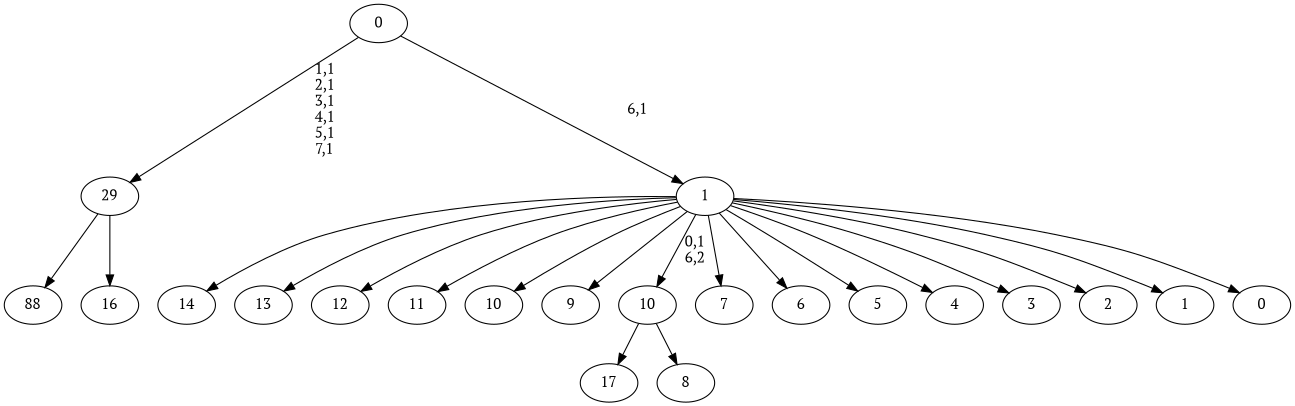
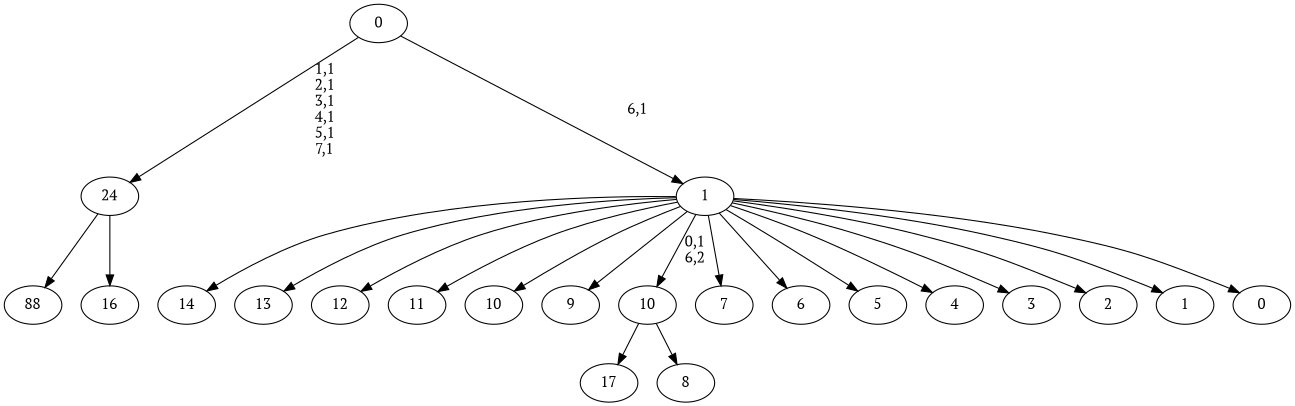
  digraph {
    fontname="PT Serif"
    node [fontname="PT Serif"]
    edge [fontname="PT Serif"]
    n1 [label=88]
    n2 [label=17]
    n3 [label=16]
-   24 [label=29]
+   24
    n5 [label=14]
    n6 [label=13]
    n7 [label=12]
    n8 [label=11]
    n9 [label=10]
    n10 [label=9]
    n11 [label=8]
    10
    n13 [label=7]
    n14 [label=6]
    n15 [label=5]
    n16 [label=4]
    n17 [label=3]
    n18 [label=2]
    n19 [label=1]
    n20 [label=0]
    1
    0
    24 -> n1
    24 -> n3
    10 -> n2
    10 -> n11
    1 -> n5
    1 -> n6
    1 -> n7
    1 -> n8
    1 -> n9
    1 -> n10
    1 -> 10 [label="0,1\n6,2"]
    1 -> n13
    1 -> n14
    1 -> n15
    1 -> n16
    1 -> n17
    1 -> n18
    1 -> n19
    1 -> n20
    0 -> 24 [label="1,1\n2,1\n3,1\n4,1\n5,1\n7,1"]
    0 -> 1 [label="6,1"]
  }
